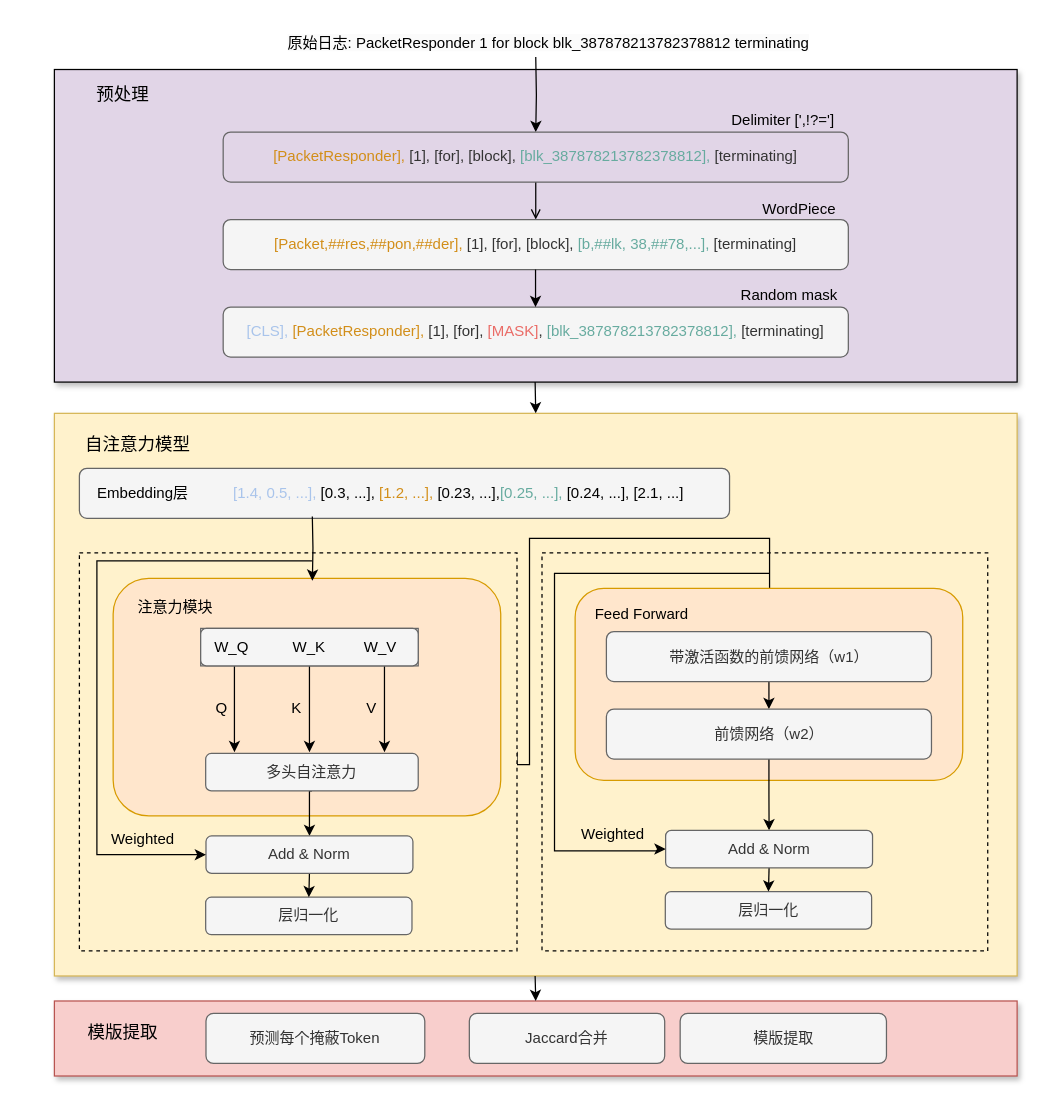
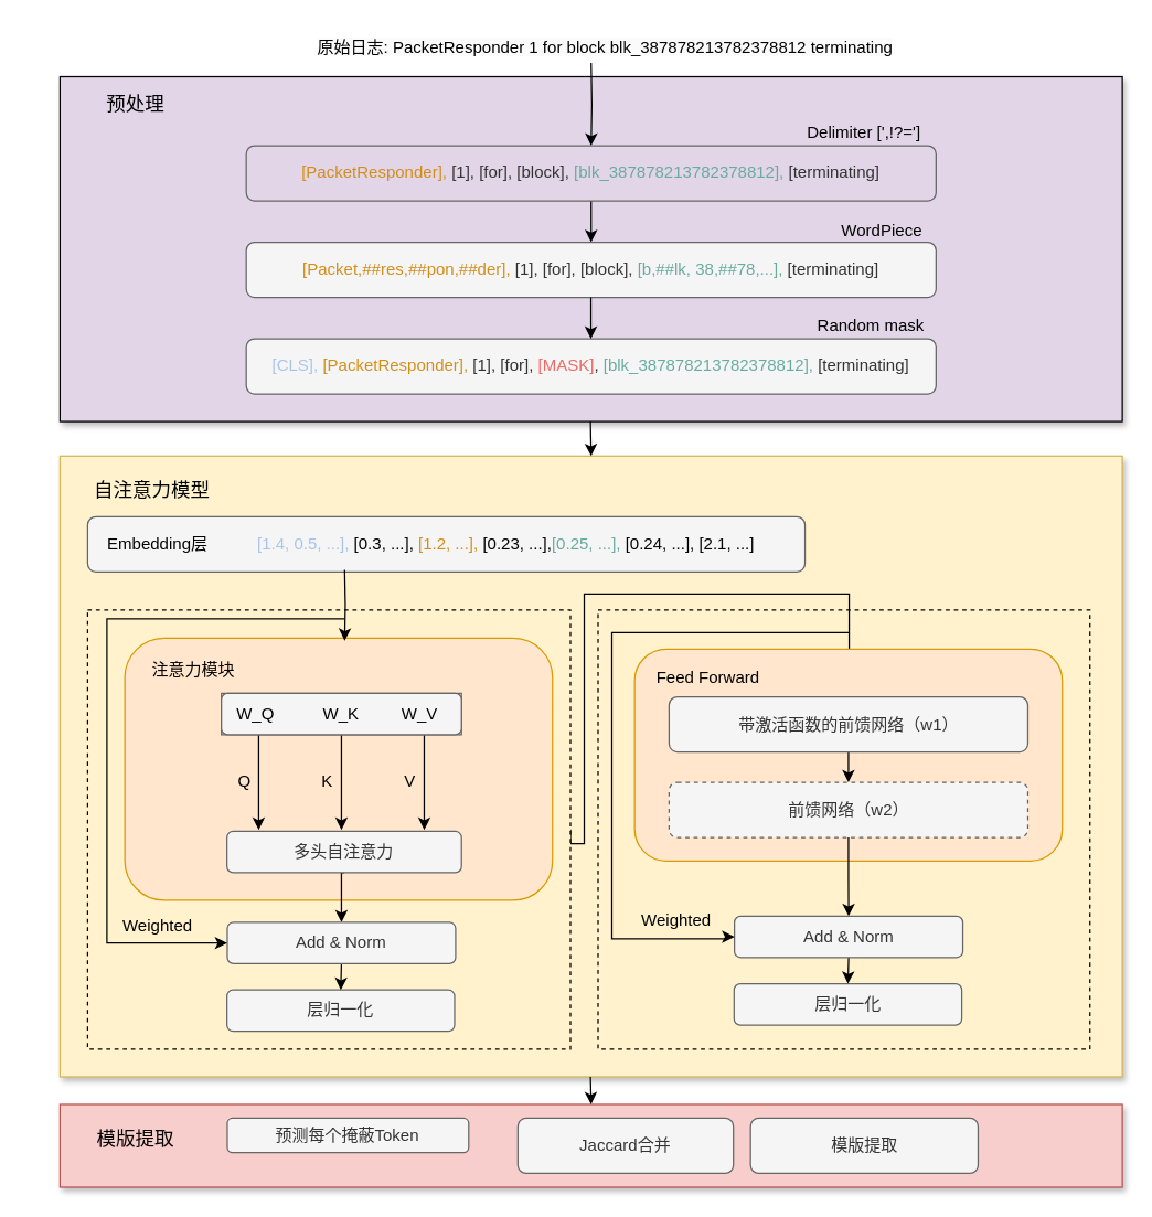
  <mxCell id="0" />
  <mxCell id="1" parent="0" />
  <mxCell id="2" value="" style="rounded=0;whiteSpace=wrap;html=1;fillColor=#fff2cc;strokeColor=#d6b656;shadow=1;" parent="1" vertex="1"><mxGeometry x="43" y="330" width="770" height="450" as="geometry" /></mxCell>
  <mxCell id="3" value="" style="rounded=0;whiteSpace=wrap;html=1;dashed=1;fillColor=#fff2cc;strokeColor=#000000;" parent="1" vertex="1"><mxGeometry x="433" y="441.5" width="356.5" height="318.5" as="geometry" /></mxCell>
  <mxCell id="4" style="edgeStyle=orthogonalEdgeStyle;rounded=0;orthogonalLoop=1;jettySize=auto;html=1;exitX=1;exitY=0.5;exitDx=0;exitDy=0;entryX=0.5;entryY=0;entryDx=0;entryDy=0;" parent="1" source="5" target="41" edge="1"><mxGeometry relative="1" as="geometry"><Array as="points"><mxPoint x="413" y="611" /><mxPoint x="423" y="611" /><mxPoint x="423" y="430" /><mxPoint x="615" y="430" /><mxPoint x="615" y="483" /></Array></mxGeometry></mxCell>
  <mxCell id="5" value="" style="rounded=0;whiteSpace=wrap;html=1;dashed=1;fillColor=#fff2cc;strokeColor=#000000;" parent="1" vertex="1"><mxGeometry x="63" y="441.5" width="350" height="318.5" as="geometry" /></mxCell>
  <mxCell id="6" value="" style="rounded=0;whiteSpace=wrap;html=1;fillColor=#E1D5E7;shadow=1;" parent="1" vertex="1"><mxGeometry x="43" y="55" width="770" height="250" as="geometry" /></mxCell>
  <mxCell id="7" style="edgeStyle=orthogonalEdgeStyle;rounded=0;orthogonalLoop=1;jettySize=auto;html=1;exitX=0.5;exitY=1;exitDx=0;exitDy=0;entryX=0.5;entryY=0;entryDx=0;entryDy=0;" parent="1" target="10" edge="1"><mxGeometry relative="1" as="geometry"><mxPoint x="428" y="45" as="sourcePoint" /></mxGeometry></mxCell>
  <mxCell id="8" value="预处理" style="text;html=1;align=center;verticalAlign=middle;whiteSpace=wrap;rounded=0;fontSize=14;" parent="1" vertex="1"><mxGeometry x="43" y="60" width="110" height="30" as="geometry" /></mxCell>
- <mxCell id="9" value="" style="edgeStyle=orthogonalEdgeStyle;rounded=0;orthogonalLoop=1;jettySize=auto;html=1;endArrow=open;" parent="1" source="10" target="14" edge="1"><mxGeometry relative="1" as="geometry" /></mxCell>
+ <mxCell id="9" value="" style="edgeStyle=orthogonalEdgeStyle;rounded=0;orthogonalLoop=1;jettySize=auto;html=1;" parent="1" source="10" target="14" edge="1"><mxGeometry relative="1" as="geometry" /></mxCell>
  <mxCell id="10" value="&lt;font color=&quot;#d28e19&quot;&gt;[PacketResponder],&lt;/font&gt; [1], [for], [block],&amp;nbsp;&lt;font color=&quot;#67ab9f&quot;&gt;[blk_387878213782378812],&lt;/font&gt; [terminating]" style="rounded=1;whiteSpace=wrap;html=1;fillColor=#e1d5e7;strokeColor=#666666;fontColor=#333333;" parent="1" vertex="1"><mxGeometry x="178" y="105" width="500" height="40" as="geometry" /></mxCell>
  <mxCell id="11" value="Delimiter [',!?=']" style="text;html=1;align=center;verticalAlign=middle;whiteSpace=wrap;rounded=0;" parent="1" vertex="1"><mxGeometry x="571" y="81" width="110" height="30" as="geometry" /></mxCell>
  <mxCell id="12" value="&lt;font color=&quot;#a9c4eb&quot;&gt;[CLS],&lt;/font&gt;&lt;font color=&quot;#d28e19&quot;&gt; [PacketResponder],&lt;/font&gt; [1], [for], &lt;font color=&quot;#ea6b66&quot;&gt;[MASK]&lt;/font&gt;,&amp;nbsp;&lt;font color=&quot;#67ab9f&quot;&gt;[blk_387878213782378812],&lt;/font&gt; [terminating]" style="rounded=1;whiteSpace=wrap;html=1;fillColor=#f5f5f5;strokeColor=#666666;fontColor=#333333;" parent="1" vertex="1"><mxGeometry x="178" y="245" width="500" height="40" as="geometry" /></mxCell>
  <mxCell id="13" value="WordPiece" style="text;html=1;align=center;verticalAlign=middle;whiteSpace=wrap;rounded=0;" parent="1" vertex="1"><mxGeometry x="584" y="152" width="110" height="30" as="geometry" /></mxCell>
  <mxCell id="14" value="&lt;font color=&quot;#d28e19&quot;&gt;[Packet,##res,##pon,##der],&lt;/font&gt; [1], [for], [block],&amp;nbsp;&lt;font color=&quot;#67ab9f&quot;&gt;[b,##lk, 38,##78,...],&lt;/font&gt; [terminating]" style="rounded=1;whiteSpace=wrap;html=1;fillColor=#f5f5f5;strokeColor=#666666;fontColor=#333333;" parent="1" vertex="1"><mxGeometry x="178" y="175" width="500" height="40" as="geometry" /></mxCell>
  <mxCell id="15" value="Random mask" style="text;html=1;align=center;verticalAlign=middle;whiteSpace=wrap;rounded=0;" parent="1" vertex="1"><mxGeometry x="576" y="221" width="110" height="30" as="geometry" /></mxCell>
  <mxCell id="16" value="" style="edgeStyle=orthogonalEdgeStyle;rounded=0;orthogonalLoop=1;jettySize=auto;html=1;" parent="1" edge="1"><mxGeometry relative="1" as="geometry"><mxPoint x="427.83" y="215" as="sourcePoint" /><mxPoint x="427.83" y="245" as="targetPoint" /></mxGeometry></mxCell>
  <mxCell id="17" value="" style="rounded=1;whiteSpace=wrap;html=1;fillColor=#f5f5f5;strokeColor=#666666;fontColor=#333333;" parent="1" vertex="1"><mxGeometry x="63" y="374" width="520" height="40" as="geometry" /></mxCell>
  <mxCell id="18" value="" style="rounded=1;whiteSpace=wrap;html=1;fillColor=#ffe6cc;strokeColor=#d79b00;" parent="1" vertex="1"><mxGeometry x="90" y="462" width="310" height="190" as="geometry" /></mxCell>
  <mxCell id="19" value="Embedding层" style="text;html=1;align=center;verticalAlign=middle;whiteSpace=wrap;rounded=0;" parent="1" vertex="1"><mxGeometry x="64.25" y="379" width="100" height="30" as="geometry" /></mxCell>
  <mxCell id="20" value="" style="group" parent="1" vertex="1" connectable="0"><mxGeometry x="147" y="506" width="180" height="95" as="geometry" /></mxCell>
  <mxCell id="21" value="" style="endArrow=classic;html=1;rounded=0;" parent="20" edge="1"><mxGeometry width="50" height="50" relative="1" as="geometry"><mxPoint x="40" y="25" as="sourcePoint" /><mxPoint x="40" y="95" as="targetPoint" /></mxGeometry></mxCell>
  <mxCell id="22" value="" style="endArrow=classic;html=1;rounded=0;" parent="20" edge="1"><mxGeometry width="50" height="50" relative="1" as="geometry"><mxPoint x="100" y="25" as="sourcePoint" /><mxPoint x="100" y="95" as="targetPoint" /></mxGeometry></mxCell>
  <mxCell id="23" value="" style="endArrow=classic;html=1;rounded=0;" parent="20" edge="1"><mxGeometry width="50" height="50" relative="1" as="geometry"><mxPoint x="160" y="25" as="sourcePoint" /><mxPoint x="160" y="95" as="targetPoint" /></mxGeometry></mxCell>
  <mxCell id="24" value="Q" style="text;html=1;align=center;verticalAlign=middle;whiteSpace=wrap;rounded=0;" parent="20" vertex="1"><mxGeometry y="45" width="60" height="30" as="geometry" /></mxCell>
  <mxCell id="25" value="K" style="text;html=1;align=center;verticalAlign=middle;whiteSpace=wrap;rounded=0;" parent="20" vertex="1"><mxGeometry x="60" y="45" width="60" height="30" as="geometry" /></mxCell>
  <mxCell id="26" value="V" style="text;html=1;align=center;verticalAlign=middle;whiteSpace=wrap;rounded=0;" parent="20" vertex="1"><mxGeometry x="120" y="45" width="60" height="30" as="geometry" /></mxCell>
  <mxCell id="27" value="注意力模块" style="text;html=1;align=center;verticalAlign=middle;whiteSpace=wrap;rounded=0;" parent="1" vertex="1"><mxGeometry x="90" y="470" width="100" height="30" as="geometry" /></mxCell>
  <mxCell id="28" style="edgeStyle=orthogonalEdgeStyle;rounded=0;orthogonalLoop=1;jettySize=auto;html=1;exitX=0.5;exitY=1;exitDx=0;exitDy=0;entryX=0.5;entryY=0;entryDx=0;entryDy=0;" parent="1" target="29" edge="1"><mxGeometry relative="1" as="geometry"><mxPoint x="240.5" y="736" as="sourcePoint" /></mxGeometry></mxCell>
  <mxCell id="29" value="层归一化" style="rounded=1;whiteSpace=wrap;html=1;fillColor=#f5f5f5;strokeColor=#666666;fontColor=#333333;" parent="1" vertex="1"><mxGeometry x="164" y="717" width="165" height="30" as="geometry" /></mxCell>
  <mxCell id="30" value="&lt;font style=&quot;font-size: 14px;&quot;&gt;自注意力模型&lt;/font&gt;" style="text;html=1;align=center;verticalAlign=middle;whiteSpace=wrap;rounded=0;" parent="1" vertex="1"><mxGeometry x="20" y="340" width="180" height="30" as="geometry" /></mxCell>
  <mxCell id="31" value="" style="group;fillColor=#f5f5f5;strokeColor=#666666;fontColor=#333333;" parent="1" vertex="1" connectable="0"><mxGeometry x="160" y="502" width="174" height="30" as="geometry" /></mxCell>
  <mxCell id="32" value="" style="rounded=1;whiteSpace=wrap;html=1;fillColor=#f5f5f5;strokeColor=#666666;fontColor=#333333;" parent="31" vertex="1"><mxGeometry width="174" height="30" as="geometry" /></mxCell>
  <mxCell id="33" value="W_Q" style="text;html=1;align=center;verticalAlign=middle;whiteSpace=wrap;rounded=0;" parent="31" vertex="1"><mxGeometry width="50" height="30" as="geometry" /></mxCell>
  <mxCell id="34" value="W_K" style="text;html=1;align=center;verticalAlign=middle;whiteSpace=wrap;rounded=0;" parent="31" vertex="1"><mxGeometry x="67" width="40" height="30" as="geometry" /></mxCell>
  <mxCell id="35" value="W_V" style="text;html=1;align=center;verticalAlign=middle;whiteSpace=wrap;rounded=0;" parent="31" vertex="1"><mxGeometry x="114" width="60" height="30" as="geometry" /></mxCell>
  <mxCell id="36" style="edgeStyle=orthogonalEdgeStyle;rounded=0;orthogonalLoop=1;jettySize=auto;html=1;exitX=0.5;exitY=1;exitDx=0;exitDy=0;entryX=0.5;entryY=0;entryDx=0;entryDy=0;" parent="1" source="37" target="39" edge="1"><mxGeometry relative="1" as="geometry" /></mxCell>
  <mxCell id="37" value="多头自注意力" style="rounded=1;whiteSpace=wrap;html=1;fillColor=#f5f5f5;strokeColor=#666666;fontColor=#333333;" parent="1" vertex="1"><mxGeometry x="164" y="602" width="170" height="30" as="geometry" /></mxCell>
  <mxCell id="38" style="edgeStyle=orthogonalEdgeStyle;rounded=0;orthogonalLoop=1;jettySize=auto;html=1;exitX=0.5;exitY=1;exitDx=0;exitDy=0;entryX=0.5;entryY=0;entryDx=0;entryDy=0;" parent="1" source="39" target="29" edge="1"><mxGeometry relative="1" as="geometry" /></mxCell>
  <mxCell id="39" value="Add &amp;amp; Norm" style="rounded=1;whiteSpace=wrap;html=1;fillColor=#f5f5f5;strokeColor=#666666;fontColor=#333333;" parent="1" vertex="1"><mxGeometry x="164.25" y="668" width="165.5" height="30" as="geometry" /></mxCell>
  <mxCell id="40" value="Weighted" style="text;html=1;align=center;verticalAlign=middle;whiteSpace=wrap;rounded=0;" parent="1" vertex="1"><mxGeometry x="84.25" y="656" width="60" height="30" as="geometry" /></mxCell>
  <mxCell id="41" value="" style="rounded=1;whiteSpace=wrap;html=1;fillColor=#ffe6cc;strokeColor=#d79b00;" parent="1" vertex="1"><mxGeometry x="459.5" y="470" width="310" height="153.5" as="geometry" /></mxCell>
  <mxCell id="42" style="edgeStyle=orthogonalEdgeStyle;rounded=0;orthogonalLoop=1;jettySize=auto;html=1;exitX=0.5;exitY=1;exitDx=0;exitDy=0;entryX=0.5;entryY=0;entryDx=0;entryDy=0;" parent="1" source="43" target="45" edge="1"><mxGeometry relative="1" as="geometry" /></mxCell>
  <mxCell id="43" value="带激活函数的前馈网络（w1）" style="rounded=1;whiteSpace=wrap;html=1;fillColor=#f5f5f5;strokeColor=#666666;fontColor=#333333;" parent="1" vertex="1"><mxGeometry x="484.5" y="504.5" width="260" height="40" as="geometry" /></mxCell>
  <mxCell id="44" style="edgeStyle=orthogonalEdgeStyle;rounded=0;orthogonalLoop=1;jettySize=auto;html=1;exitX=0.5;exitY=1;exitDx=0;exitDy=0;entryX=0.5;entryY=0;entryDx=0;entryDy=0;" parent="1" source="45" target="49" edge="1"><mxGeometry relative="1" as="geometry" /></mxCell>
- <mxCell id="45" value="前馈网络（w2）" style="rounded=1;whiteSpace=wrap;html=1;fillColor=#f5f5f5;strokeColor=#666666;fontColor=#333333;" parent="1" vertex="1"><mxGeometry x="484.5" y="566.5" width="260" height="40" as="geometry" /></mxCell>
+ <mxCell id="45" value="前馈网络（w2）" style="rounded=1;whiteSpace=wrap;html=1;fillColor=#f5f5f5;strokeColor=#666666;fontColor=#333333;dashed=1;" parent="1" vertex="1"><mxGeometry x="484.5" y="566.5" width="260" height="40" as="geometry" /></mxCell>
  <mxCell id="46" style="edgeStyle=orthogonalEdgeStyle;rounded=0;orthogonalLoop=1;jettySize=auto;html=1;exitX=0.5;exitY=1;exitDx=0;exitDy=0;entryX=0.5;entryY=0;entryDx=0;entryDy=0;" parent="1" target="47" edge="1"><mxGeometry relative="1" as="geometry"><mxPoint x="608.12" y="731.5" as="sourcePoint" /></mxGeometry></mxCell>
  <mxCell id="47" value="层归一化" style="rounded=1;whiteSpace=wrap;html=1;fillColor=#f5f5f5;strokeColor=#666666;fontColor=#333333;" parent="1" vertex="1"><mxGeometry x="531.62" y="712.5" width="165" height="30" as="geometry" /></mxCell>
  <mxCell id="48" style="edgeStyle=orthogonalEdgeStyle;rounded=0;orthogonalLoop=1;jettySize=auto;html=1;exitX=0.5;exitY=1;exitDx=0;exitDy=0;entryX=0.5;entryY=0;entryDx=0;entryDy=0;" parent="1" source="49" target="47" edge="1"><mxGeometry relative="1" as="geometry" /></mxCell>
  <mxCell id="49" value="Add &amp;amp; Norm" style="rounded=1;whiteSpace=wrap;html=1;fillColor=#f5f5f5;strokeColor=#666666;fontColor=#333333;" parent="1" vertex="1"><mxGeometry x="531.87" y="663.5" width="165.5" height="30" as="geometry" /></mxCell>
  <mxCell id="50" style="edgeStyle=orthogonalEdgeStyle;rounded=0;orthogonalLoop=1;jettySize=auto;html=1;entryX=0.514;entryY=0.01;entryDx=0;entryDy=0;entryPerimeter=0;exitX=0.146;exitY=1.083;exitDx=0;exitDy=0;exitPerimeter=0;" parent="1" target="18" edge="1"><mxGeometry relative="1" as="geometry"><mxPoint x="249.298" y="412.49" as="sourcePoint" /></mxGeometry></mxCell>
  <mxCell id="51" value="" style="endArrow=classic;html=1;rounded=0;entryX=0;entryY=0.5;entryDx=0;entryDy=0;edgeStyle=orthogonalEdgeStyle;" parent="1" target="49" edge="1"><mxGeometry width="50" height="50" relative="1" as="geometry"><mxPoint x="615" y="458" as="sourcePoint" /><mxPoint x="526" y="739" as="targetPoint" /><Array as="points"><mxPoint x="443" y="458" /><mxPoint x="443" y="680" /><mxPoint x="526" y="680" /><mxPoint x="526" y="679" /></Array></mxGeometry></mxCell>
  <mxCell id="52" value="Weighted" style="text;html=1;align=center;verticalAlign=middle;whiteSpace=wrap;rounded=0;" parent="1" vertex="1"><mxGeometry x="459.5" y="652" width="60" height="30" as="geometry" /></mxCell>
  <mxCell id="53" value="&lt;font style=&quot;border-color: var(--border-color);&quot; color=&quot;#a9c4eb&quot;&gt;[1.4, 0.5, ...],&amp;nbsp;&lt;/font&gt;[0.3, ...],&lt;span style=&quot;border-color: var(--border-color);&quot;&gt;&amp;nbsp;&lt;/span&gt;&lt;span style=&quot;border-color: var(--border-color);&quot;&gt;&lt;/span&gt;&lt;font style=&quot;border-color: var(--border-color);&quot; color=&quot;#d28e19&quot;&gt;[1.2, ...],&lt;/font&gt;&lt;span style=&quot;border-color: var(--border-color);&quot;&gt;&lt;span style=&quot;border-color: var(--border-color);&quot;&gt;&amp;nbsp;&lt;/span&gt;[0.23, ...],&lt;/span&gt;&lt;font style=&quot;border-color: var(--border-color);&quot; color=&quot;#67ab9f&quot;&gt;[0.25, ...],&lt;/font&gt;&lt;span style=&quot;border-color: var(--border-color);&quot;&gt;&lt;span style=&quot;border-color: var(--border-color);&quot;&gt;&amp;nbsp;&lt;/span&gt;[0.24, ...], [2.1, ...]&lt;/span&gt;" style="text;html=1;align=center;verticalAlign=middle;whiteSpace=wrap;rounded=0;" parent="1" vertex="1"><mxGeometry x="183" y="379" width="367" height="30" as="geometry" /></mxCell>
  <mxCell id="54" value="" style="endArrow=classic;html=1;rounded=0;entryX=0;entryY=0.5;entryDx=0;entryDy=0;edgeStyle=orthogonalEdgeStyle;" parent="1" target="39" edge="1"><mxGeometry width="50" height="50" relative="1" as="geometry"><mxPoint x="249" y="448.01" as="sourcePoint" /><mxPoint x="166" y="669.01" as="targetPoint" /><Array as="points"><mxPoint x="77" y="448" /><mxPoint x="77" y="683" /></Array></mxGeometry></mxCell>
  <mxCell id="55" value="" style="rounded=0;whiteSpace=wrap;html=1;fillColor=#f8cecc;strokeColor=#b85450;shadow=1;" parent="1" vertex="1"><mxGeometry x="43" y="800" width="770" height="60" as="geometry" /></mxCell>
- <mxCell id="56" value="预测每个掩蔽Token" style="rounded=1;whiteSpace=wrap;html=1;fillColor=#f5f5f5;strokeColor=#666666;fontColor=#333333;" parent="1" vertex="1"><mxGeometry x="164.25" y="810" width="175" height="40" as="geometry" /></mxCell>
+ <mxCell id="56" value="预测每个掩蔽Token" style="rounded=1;whiteSpace=wrap;html=1;fillColor=#f5f5f5;strokeColor=#666666;fontColor=#333333;" parent="1" vertex="1"><mxGeometry x="164.25" y="810" width="175" height="25" as="geometry" /></mxCell>
  <mxCell id="57" value="模版提取" style="rounded=1;whiteSpace=wrap;html=1;fillColor=#f5f5f5;strokeColor=#666666;fontColor=#333333;" parent="1" vertex="1"><mxGeometry x="543.5" y="810" width="165" height="40" as="geometry" /></mxCell>
  <mxCell id="58" value="" style="endArrow=classic;html=1;rounded=0;entryX=0.5;entryY=0;entryDx=0;entryDy=0;" parent="1" target="2" edge="1"><mxGeometry width="50" height="50" relative="1" as="geometry"><mxPoint x="427.5" y="305" as="sourcePoint" /><mxPoint x="428" y="340" as="targetPoint" /></mxGeometry></mxCell>
  <mxCell id="59" value="Feed Forward" style="text;html=1;align=center;verticalAlign=middle;whiteSpace=wrap;rounded=0;" parent="1" vertex="1"><mxGeometry x="463" y="476" width="100" height="30" as="geometry" /></mxCell>
  <mxCell id="60" value="&lt;span style=&quot;color: rgb(0, 0, 0); font-family: Helvetica; font-size: 12px; font-style: normal; font-variant-ligatures: normal; font-variant-caps: normal; font-weight: 400; letter-spacing: normal; orphans: 2; text-align: center; text-indent: 0px; text-transform: none; widows: 2; word-spacing: 0px; -webkit-text-stroke-width: 0px; background-color: rgb(251, 251, 251); text-decoration-thickness: initial; text-decoration-style: initial; text-decoration-color: initial; float: none; display: inline !important;&quot;&gt;原始日志: PacketResponder 1 for block blk_387878213782378812 terminating&lt;/span&gt;" style="text;whiteSpace=wrap;html=1;" parent="1" vertex="1"><mxGeometry x="228" y="20" width="420" height="40" as="geometry" /></mxCell>
  <mxCell id="61" value="" style="endArrow=classic;html=1;rounded=0;entryX=0.5;entryY=0;entryDx=0;entryDy=0;" parent="1" target="55" edge="1"><mxGeometry width="50" height="50" relative="1" as="geometry"><mxPoint x="427.5" y="780" as="sourcePoint" /><mxPoint x="427.5" y="810" as="targetPoint" /></mxGeometry></mxCell>
  <mxCell id="62" value="Jaccard合并" style="rounded=1;whiteSpace=wrap;html=1;fillColor=#f5f5f5;strokeColor=#666666;fontColor=#333333;" parent="1" vertex="1"><mxGeometry x="374.88" y="810" width="156.25" height="40" as="geometry" /></mxCell>
  <mxCell id="63" value="模版提取" style="text;html=1;align=center;verticalAlign=middle;whiteSpace=wrap;rounded=0;fontSize=14;fontStyle=0" parent="1" vertex="1"><mxGeometry x="68" y="810" width="60" height="30" as="geometry" /></mxCell>
